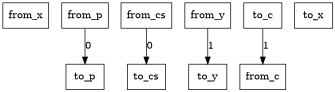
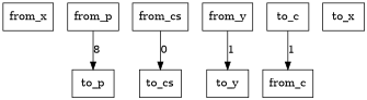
  digraph {
    rankdir=TB
    node [fillcolor=white shape=box style=filled]
    n1 [label=<from_x>]
    n2 [label=<from_p>]
    n3 [label=<to_p>]
    n4 [label=<from_cs>]
    n5 [label=<to_cs>]
    n6 [label=<from_y>]
    n7 [label=<to_y>]
    n8 [label=<from_c>]
    n9 [label=<to_x>]
    n10 [label=<to_c>]
-   n2 -> n3 [label=0]
+   n2 -> n3 [label=8]
    n4 -> n5 [label=0]
    n6 -> n7 [label=1]
    n10 -> n8 [label=1]
  }
